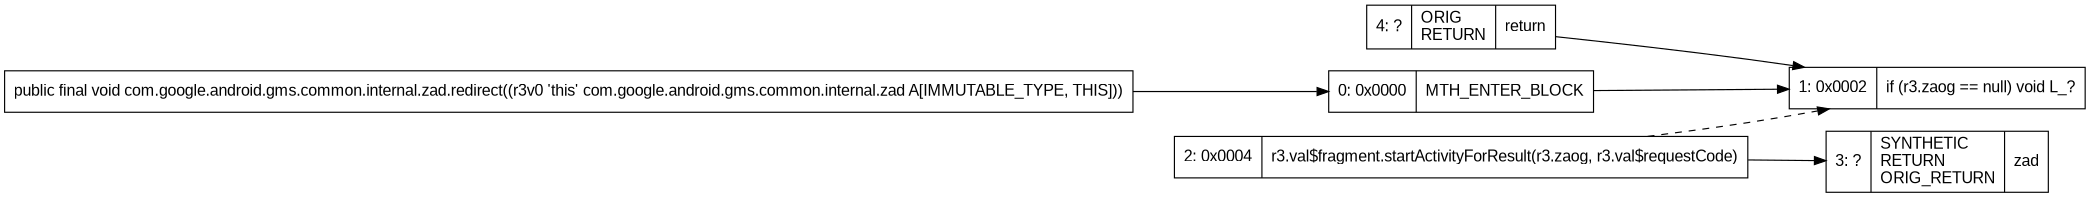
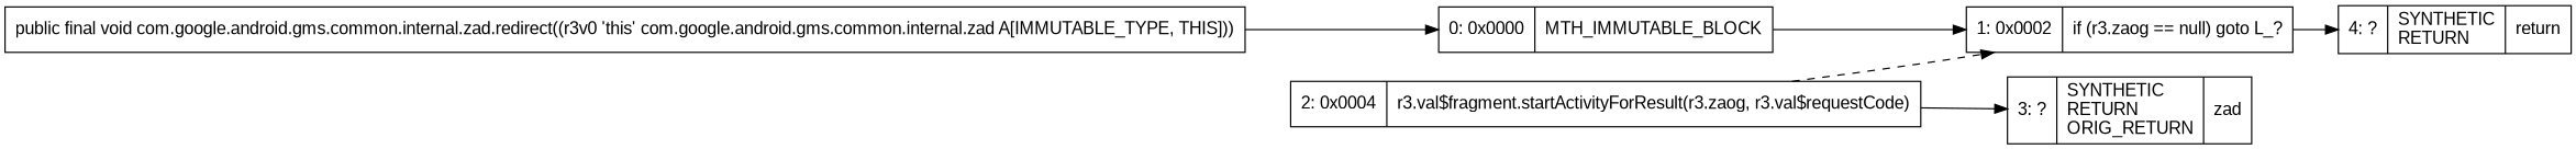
  digraph {
    fontname="Liberation Sans"
    rankdir=LR
    node [fontname="Liberation Sans" shape=record]
    edge [fontname="Liberation Sans"]
-   n1 [label="{0\:\ 0x0000|MTH_ENTER_BLOCK\l}"]
-   n2 [label="{1\:\ 0x0002|if (r3.zaog == null) void L_?\l}"]
-   n3 [label="{4\:\ ?|ORIG\lRETURN\l|return\l}"]
+   n1 [label="{0\:\ 0x0000|MTH_IMMUTABLE_BLOCK\l}"]
+   n2 [label="{1\:\ 0x0002|if (r3.zaog == null) goto L_?\l}"]
+   n3 [label="{4\:\ ?|SYNTHETIC\lRETURN\l|return\l}"]
    n4 [label="{2\:\ 0x0004|r3.val$fragment.startActivityForResult(r3.zaog, r3.val$requestCode)\l}"]
    n5 [label="{3\:\ ?|SYNTHETIC\lRETURN\lORIG_RETURN\l|zad\l}"]
    n6 [label="{public final void com.google.android.gms.common.internal.zad.redirect((r3v0 'this' com.google.android.gms.common.internal.zad A[IMMUTABLE_TYPE, THIS])) }"]
    n1 -> n2
-   n3 -> n2
+   n2 -> n3
    n4 -> n2 [style=dashed]
    n4 -> n5
    n6 -> n1
  }
